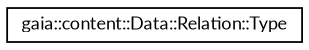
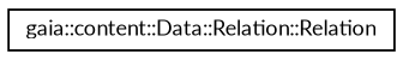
  digraph {
    rankdir=LR
    fontname=Lato
-   n1 [color=black fillcolor=white fontname=Lato fontsize=10 height=0.2 label="gaia::content::Data::Relation::Type" shape=record style=filled width=0.4]
+   n1 [color=black fillcolor=white fontname=Lato fontsize=10 height=0.2 label="gaia::content::Data::Relation::Relation" shape=record style=filled width=0.4]
  }
